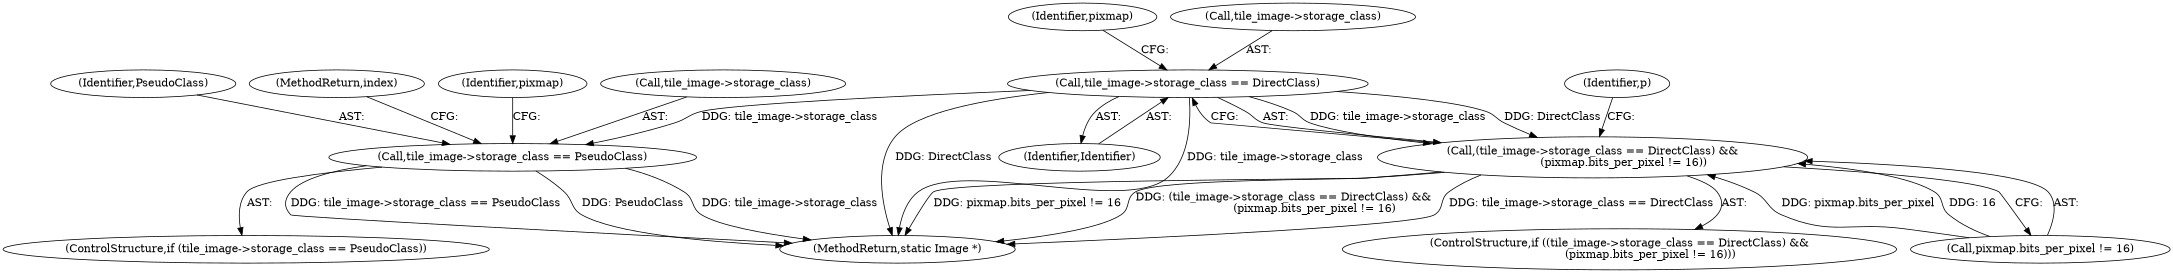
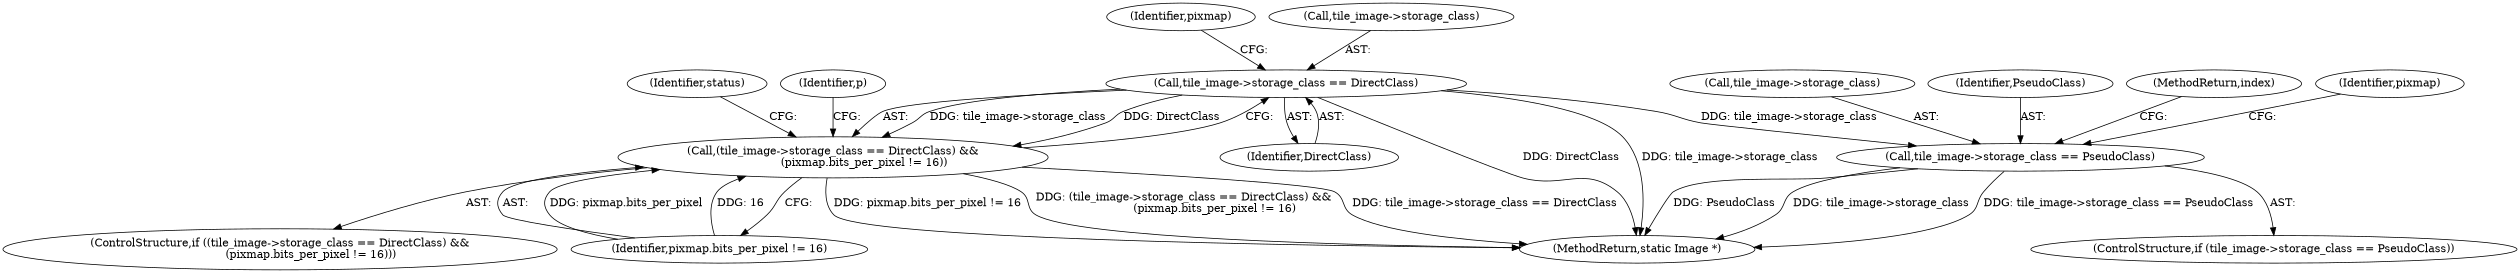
  digraph {
    n1 [label="(Call,tile_image->storage_class == PseudoClass)"]
    n2 [label="(ControlStructure,if (tile_image->storage_class == PseudoClass))"]
    n3 [label="(MethodReturn,static Image *)"]
    n4 [label="(Call,tile_image->storage_class == DirectClass)"]
    n5 [label="(Call,(tile_image->storage_class == DirectClass) &&\n                  (pixmap.bits_per_pixel != 16))"]
-   n6 [label="(Identifier,Identifier)"]
+   n6 [label="(Identifier,DirectClass)"]
    n7 [label="(Identifier,PseudoClass)"]
    n8 [label="(ControlStructure,if ((tile_image->storage_class == DirectClass) &&\n                  (pixmap.bits_per_pixel != 16)))"]
-   n9 [label="(Call,pixmap.bits_per_pixel != 16)"]
+   n9 [label="(Identifier,pixmap.bits_per_pixel != 16)"]
    n10 [label="(Identifier,pixmap)"]
    n11 [label="(Identifier,p)"]
    n12 [label="(MethodReturn,index)"]
+   n13 [label="(Identifier,status)"]
    n14 [label="(Identifier,pixmap)"]
    n15 [label="(Call,tile_image->storage_class)"]
    n16 [label="(Call,tile_image->storage_class)"]
    n1 -> n2 [label="AST: "]
    n1 -> n3 [label="DDG: PseudoClass"]
    n1 -> n3 [label="DDG: tile_image->storage_class"]
    n1 -> n3 [label="DDG: tile_image->storage_class == PseudoClass"]
    n4 -> n1 [label="DDG: tile_image->storage_class"]
    n4 -> n3 [label="DDG: tile_image->storage_class"]
    n4 -> n3 [label="DDG: DirectClass"]
    n4 -> n5 [label="AST: "]
    n4 -> n5 [label="DDG: tile_image->storage_class"]
    n4 -> n5 [label="DDG: DirectClass"]
    n4 -> n6 [label="AST: "]
    n5 -> n3 [label="DDG: tile_image->storage_class == DirectClass"]
    n5 -> n3 [label="DDG: pixmap.bits_per_pixel != 16"]
    n5 -> n3 [label="DDG: (tile_image->storage_class == DirectClass) &&\n                  (pixmap.bits_per_pixel != 16)"]
    n5 -> n4 [label="CFG: "]
    n5 -> n8 [label="AST: "]
    n5 -> n9 [label="CFG: "]
    n6 -> n4 [label="AST: "]
    n7 -> n1 [label="AST: "]
    n9 -> n5 [label="AST: "]
    n9 -> n5 [label="DDG: pixmap.bits_per_pixel"]
    n9 -> n5 [label="DDG: 16"]
    n10 -> n4 [label="CFG: "]
    n11 -> n5 [label="CFG: "]
    n12 -> n1 [label="CFG: "]
+   n13 -> n5 [label="CFG: "]
    n14 -> n1 [label="CFG: "]
    n15 -> n1 [label="AST: "]
    n16 -> n4 [label="AST: "]
  }
